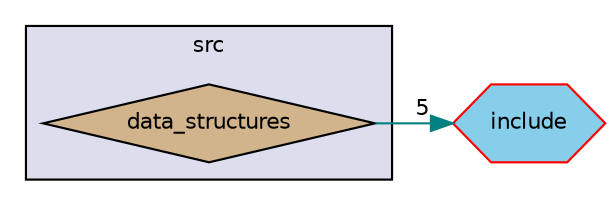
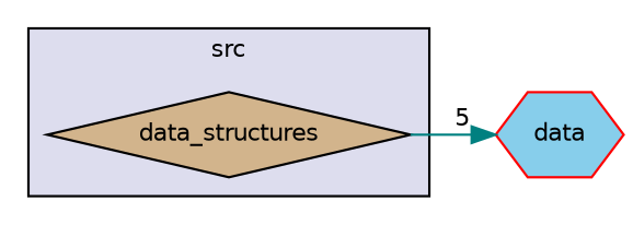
  digraph {
    compound=true
    rankdir=LR
    node [fontname=Helvetica fontsize=10 style=filled]
    n1 [fillcolor=tan label=data_structures pencolor=black shape=diamond]
-   n2 [color=red fillcolor=skyblue label=include shape=hexagon]
+   n2 [color=red fillcolor=skyblue label=data shape=hexagon]
    subgraph cluster_1 {
      bgcolor="#ddddee"
      fontname=Helvetica
      fontsize=10
      label=src
      pencolor=black
      n1
    }
    n1 -> n2 [headlabel=5 labeldistance=1.5 labelfontname=Helvetica labelfontsize=10 color=teal]
  }
